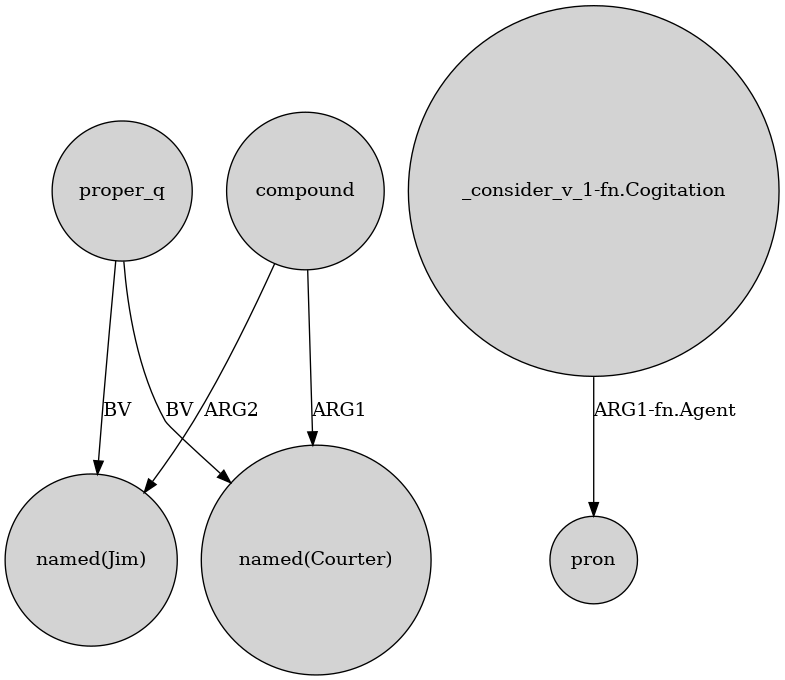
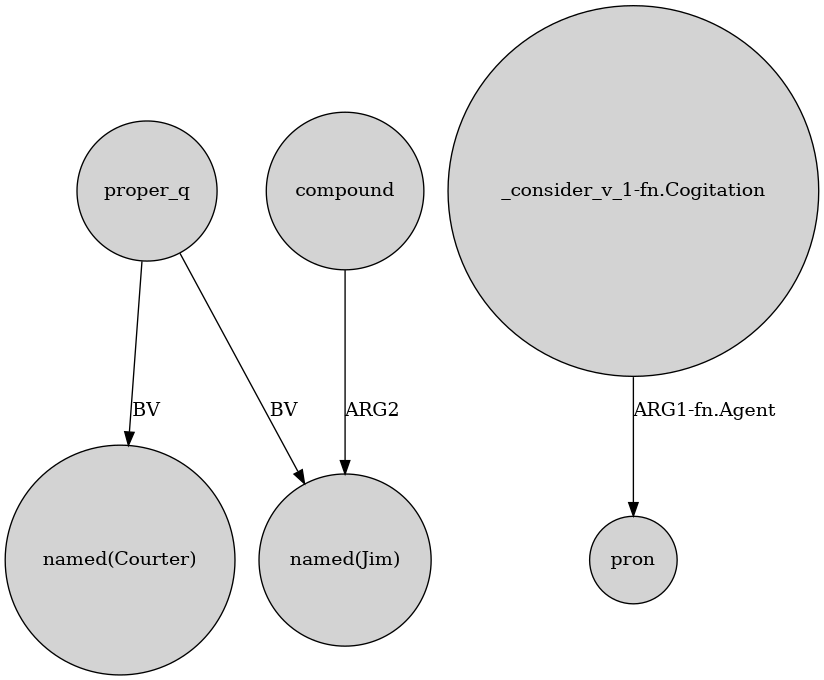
  digraph {
    node [shape=circle style=filled]
    proper_q
    "named(Jim)"
    "named(Courter)"
    compound
    "_consider_v_1-fn.Cogitation"
    pron
    proper_q -> "named(Jim)" [label=BV]
    proper_q -> "named(Courter)" [label=BV]
    compound -> "named(Jim)" [label=ARG2]
-   compound -> "named(Courter)" [label=ARG1]
    "_consider_v_1-fn.Cogitation" -> pron [label="ARG1-fn.Agent"]
  }
